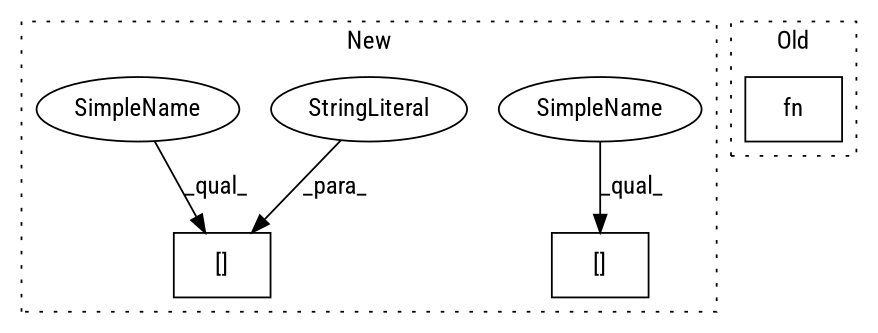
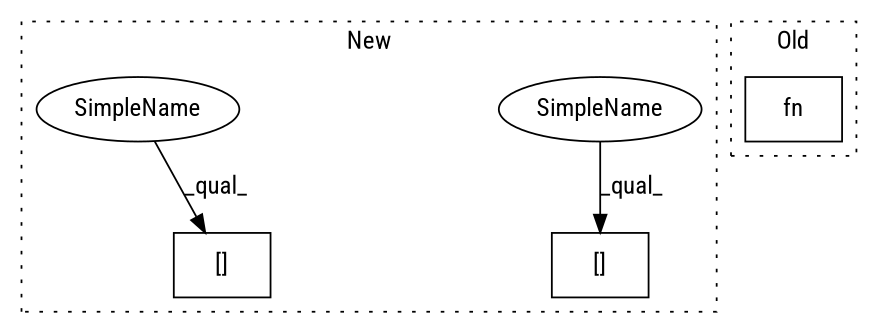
  digraph {
    fontname="Roboto Condensed"
    node [a=2 l="5,1" shape=box fontname="Roboto Condensed"]
    edge [fontname="Roboto Condensed"]
    n1 [label="[]" s="1055,1066"]
-   n2 [a=45 l=6 label=StringLiteral s=1060 shape=ellipse]
    n3 [label="[]" s="1571,1582"]
    n4 [a=42 l=4 label=SimpleName s=1571 shape=ellipse]
    n5 [a=42 l=4 label=SimpleName s=1055 shape=ellipse]
    n6 [a=32 l="3,1" label=fn s="1364,1373"]
    subgraph cluster_1 {
      label=New
      style=dotted
      n1
-     n2
      n3
      n4
      n5
    }
    subgraph cluster_2 {
      label=Old
      style=dotted
      n6
    }
-   n2 -> n1 [label=_para_]
    n4 -> n3 [label=_qual_]
    n5 -> n1 [label=_qual_]
  }
